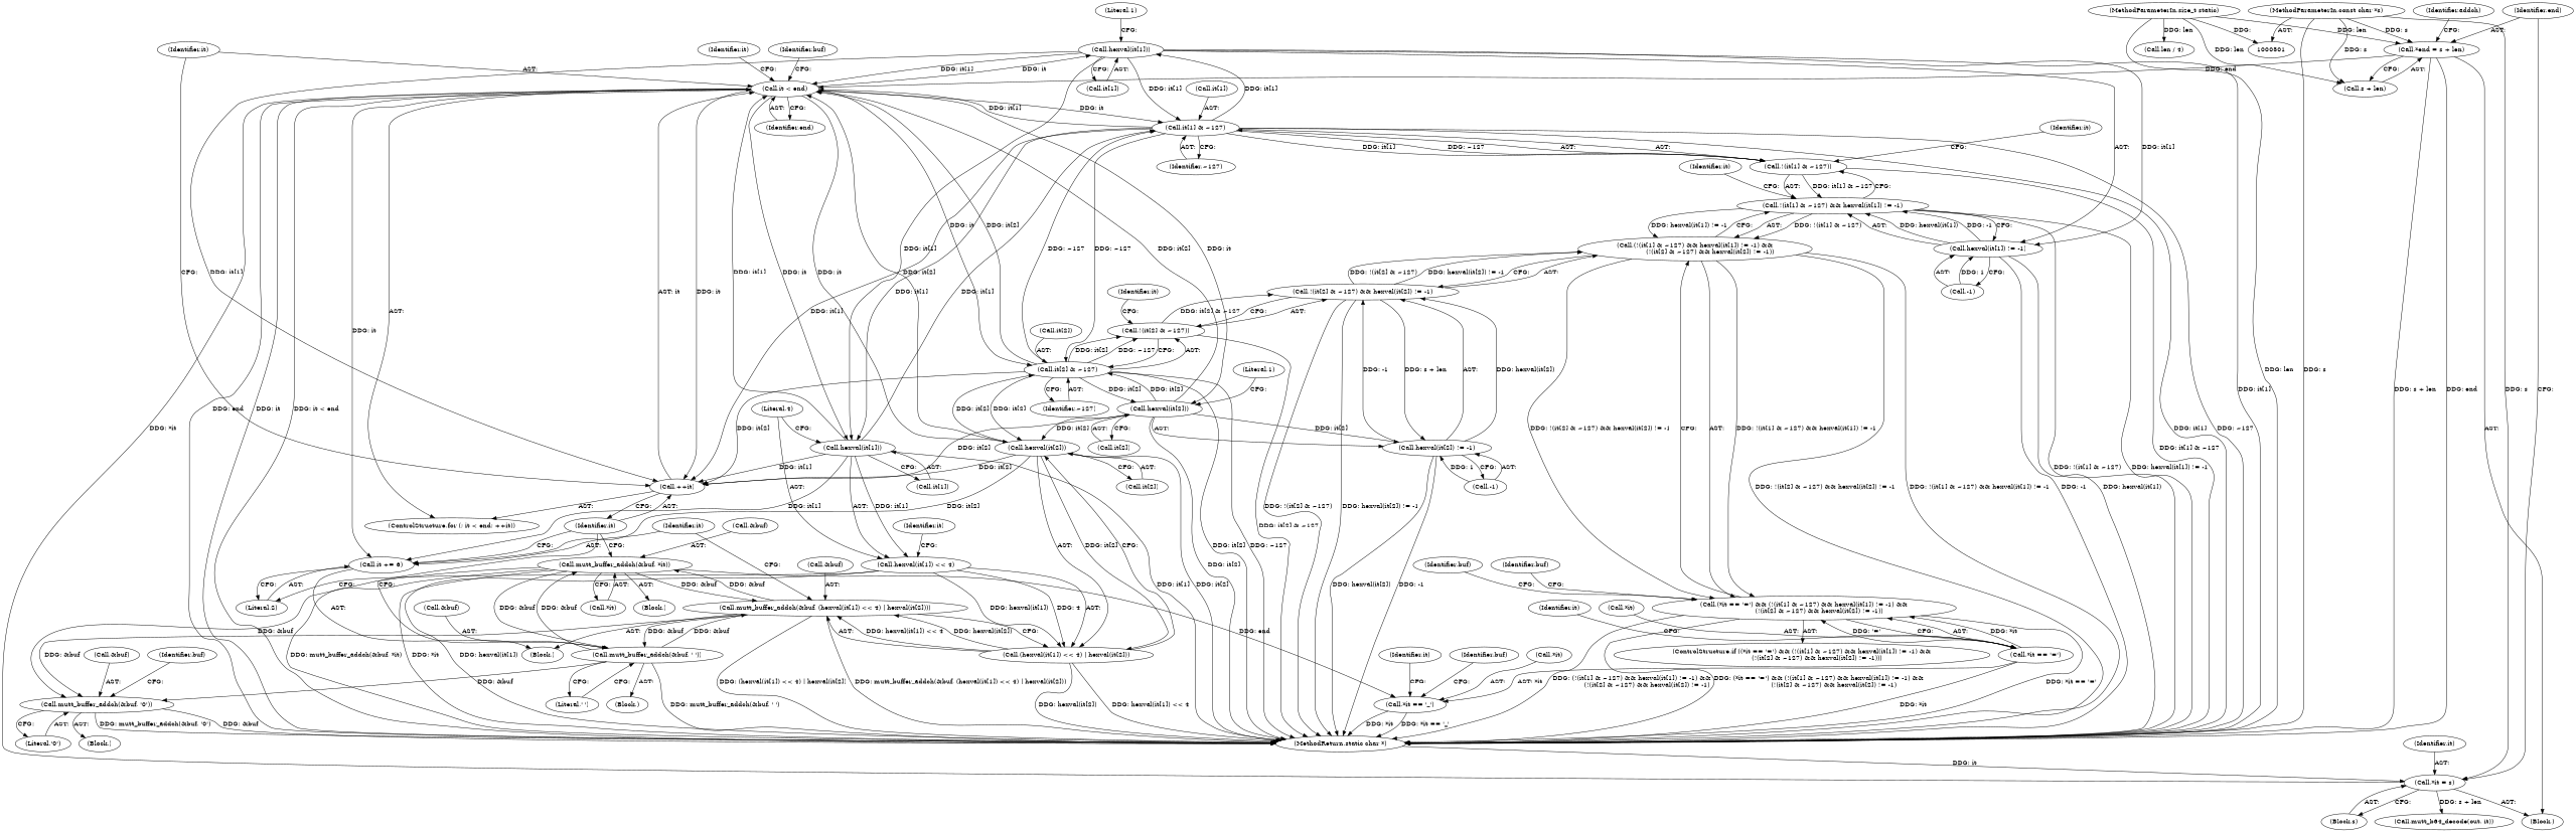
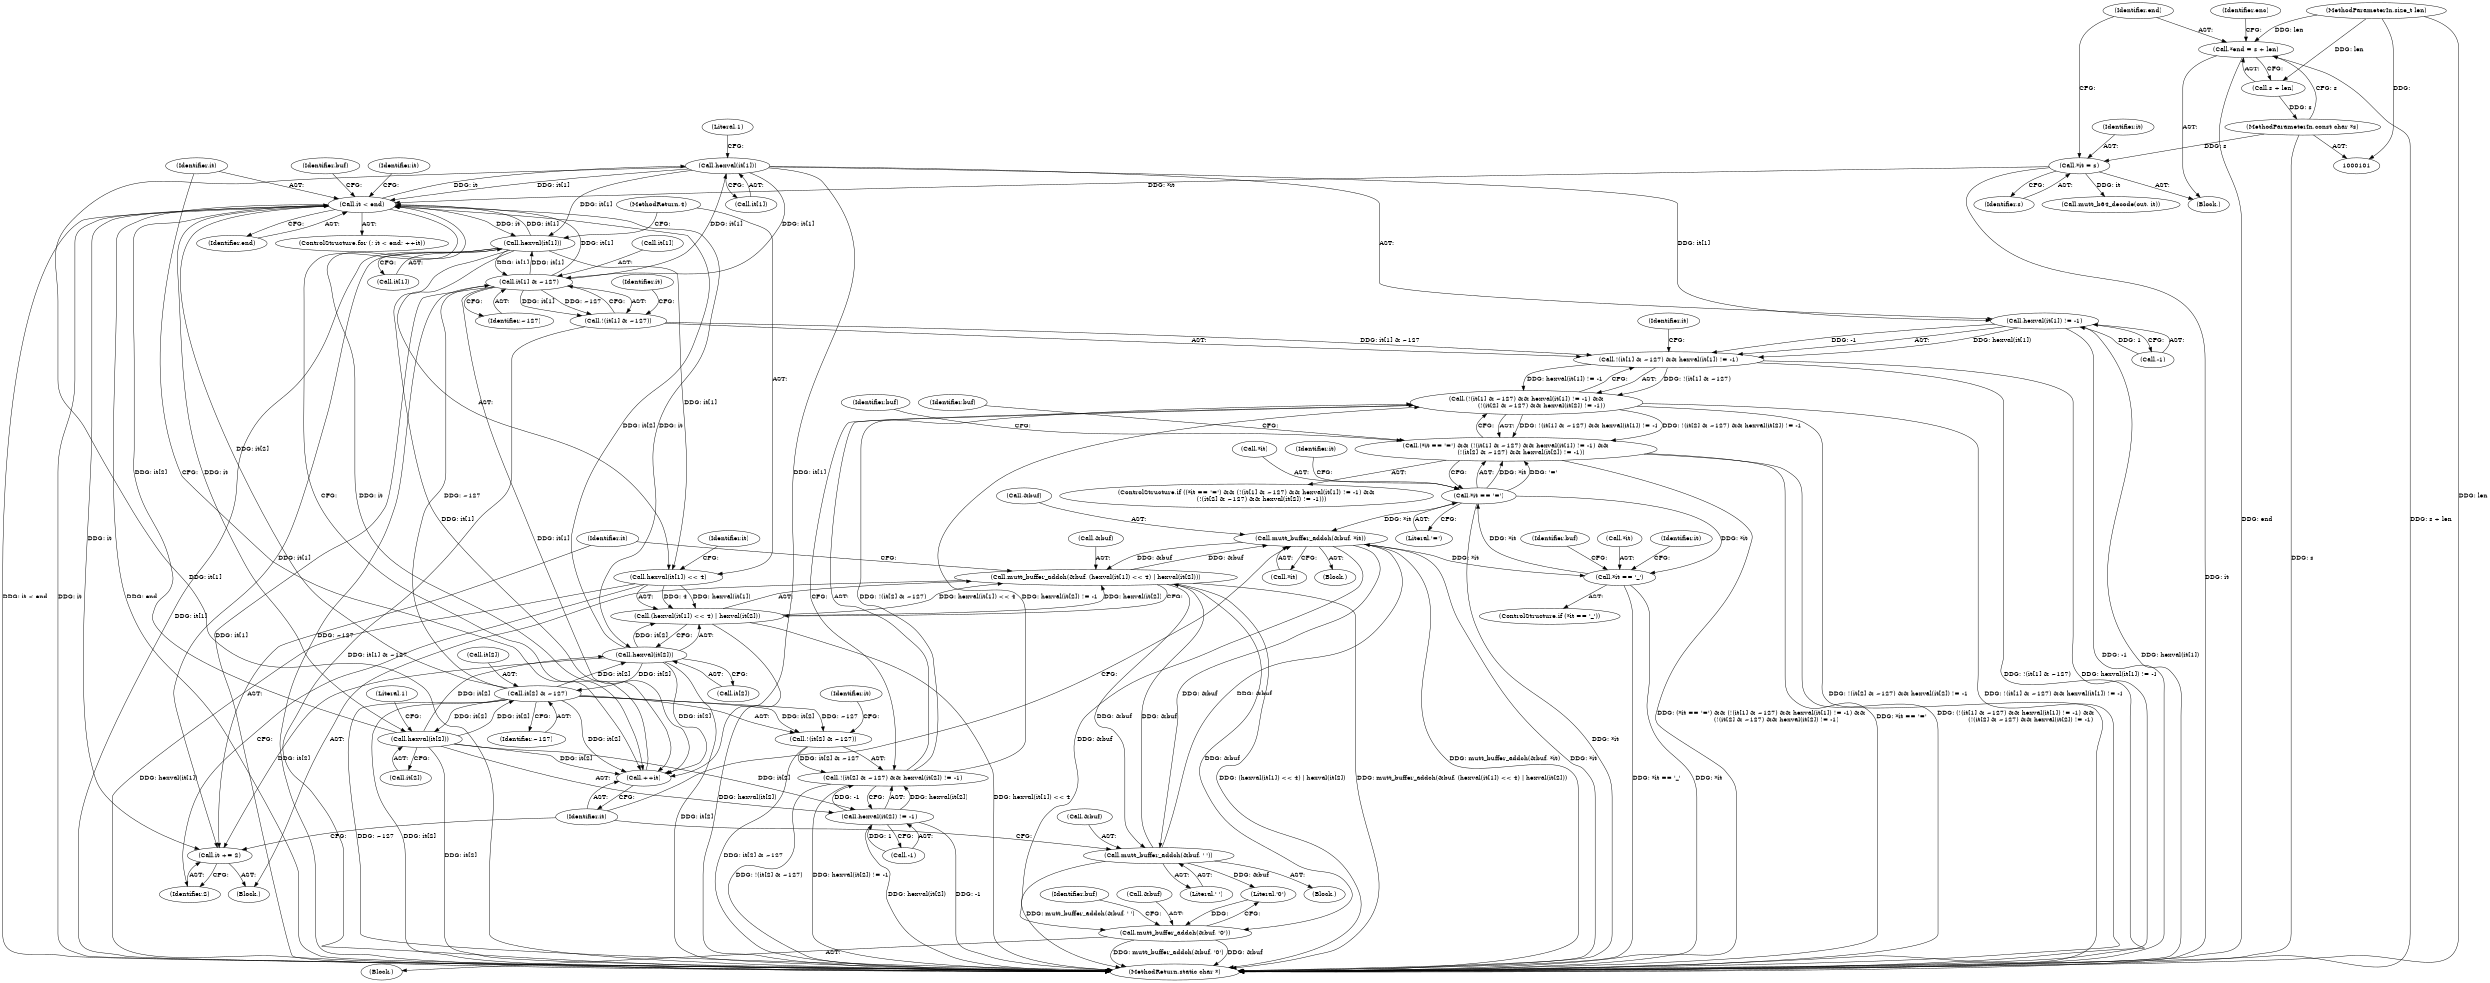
  digraph {
    n1 [label="(Call,hexval(it[1]))"]
    n2 [label="(Call,it < end)"]
    n3 [label="(Call,it[1] & ~127)"]
    n4 [label="(Call,hexval(it[1]))"]
    n5 [label="(Call,++it)"]
    n6 [label="(Call,hexval(it[1]) != -1)"]
    n7 [label="(Call,it[1])"]
    n8 [label="(MethodReturn,static char *)"]
    n9 [label="(Call,hexval(it[2]))"]
    n10 [label="(Call,it[2] & ~127)"]
    n11 [label="(Call,hexval(it[2]))"]
-   n12 [label="(Call,it += 6)"]
+   n12 [label="(Call,it += 2)"]
    n13 [label="(Identifier,end)"]
    n14 [label="(ControlStructure,for (; it < end; ++it))"]
    n15 [label="(Call,!(it[1] & ~127))"]
    n16 [label="(Identifier,~127)"]
    n17 [label="(Call,hexval(it[1]) << 4)"]
    n18 [label="(Call,it[1])"]
    n19 [label="(Identifier,it)"]
    n20 [label="(Call,!(it[1] & ~127) && hexval(it[1]) != -1)"]
    n21 [label="(Call,-1)"]
    n22 [label="(Call,hexval(it[2]) != -1)"]
    n23 [label="(Call,it[2])"]
    n24 [label="(Call,!(it[2] & ~127))"]
    n25 [label="(Identifier,~127)"]
    n26 [label="(Call,(hexval(it[1]) << 4) | hexval(it[2]))"]
    n27 [label="(Call,it[2])"]
    n28 [label="(Block,)"]
-   n29 [label="(Literal,2)"]
+   n29 [label="(Identifier,2)"]
    n30 [label="(Call,!(it[2] & ~127) && hexval(it[2]) != -1)"]
    n31 [label="(Call,-1)"]
    n32 [label="(Call,mutt_buffer_addch(&buf, (hexval(it[1]) << 4) | hexval(it[2])))"]
    n33 [label="(Call,*it = s)"]
-   n34 [label="(Block,s)"]
+   n34 [label="(Identifier,s)"]
    n35 [label="(Call,mutt_b64_decode(out, it))"]
    n36 [label="(Block,)"]
    n37 [label="(MethodParameterIn,const char *s)"]
    n38 [label="(Call,*end = s + len)"]
    n39 [label="(Call,s + len)"]
-   1000101 [label=1000501]
+   1000101
    n41 [label="(Call,mutt_buffer_addch(&buf, ' '))"]
    n42 [label="(Call,mutt_buffer_addch(&buf, *it))"]
-   n43 [label="(MethodParameterIn,size_t static)"]
-   n44 [label="(Call,len / 4)"]
+   n43 [label="(MethodParameterIn,size_t len)"]
    n45 [label="(Call,(!(it[1] & ~127) && hexval(it[1]) != -1) &&\n               (!(it[2] & ~127) && hexval(it[2]) != -1))"]
    n46 [label="(Call,(*it == '=') && (!(it[1] & ~127) && hexval(it[1]) != -1) &&\n               (!(it[2] & ~127) && hexval(it[2]) != -1))"]
    n47 [label="(Call,*it == '=')"]
    n48 [label="(ControlStructure,if ((*it == '=') && (!(it[1] & ~127) && hexval(it[1]) != -1) &&\n               (!(it[2] & ~127) && hexval(it[2]) != -1)))"]
    n49 [label="(Call,*it == '_')"]
-   n51 [label="(Literal,4)"]
+   n50 [label="(Literal,'=')"]
+   n51 [label="(MethodReturn,4)"]
    n52 [label="(Call,mutt_buffer_addch(&buf, '\0'))"]
    n53 [label="(Block,)"]
    n54 [label="(Literal,' ')"]
    n55 [label="(Call,*it)"]
    n56 [label="(Block,)"]
    n57 [label="(Block,)"]
    n58 [label="(Literal,'\0')"]
+   n59 [label="(ControlStructure,if (*it == '_'))"]
    n60 [label="(Identifier,it)"]
    n61 [label="(Identifier,buf)"]
    n62 [label="(Identifier,buf)"]
    n63 [label="(Literal,1)"]
    n64 [label="(Identifier,it)"]
    n65 [label="(Identifier,buf)"]
    n66 [label="(Literal,1)"]
    n67 [label="(Identifier,it)"]
    n68 [label="(Identifier,buf)"]
    n69 [label="(Call,&buf)"]
-   n70 [label="(Identifier,addch)"]
+   n70 [label="(Identifier,enc)"]
    n71 [label="(Identifier,it)"]
    n72 [label="(Identifier,end)"]
    n73 [label="(Identifier,it)"]
    n74 [label="(Identifier,it)"]
    n75 [label="(Call,it[2])"]
    n76 [label="(Call,*it)"]
    n77 [label="(Identifier,it)"]
    n78 [label="(Identifier,it)"]
    n79 [label="(Identifier,buf)"]
    n80 [label="(Call,&buf)"]
    n81 [label="(Call,&buf)"]
    n82 [label="(Identifier,it)"]
    n83 [label="(Call,&buf)"]
    n84 [label="(Call,*it)"]
    n85 [label="(Identifier,it)"]
    n86 [label="(Call,it[1])"]
    n1 -> n2 [label="DDG: it[1]"]
    n1 -> n3 [label="DDG: it[1]"]
    n1 -> n4 [label="DDG: it[1]"]
    n1 -> n5 [label="DDG: it[1]"]
    n1 -> n6 [label="AST: "]
    n1 -> n6 [label="DDG: it[1]"]
    n1 -> n7 [label="CFG: "]
    n1 -> n8 [label="DDG: it[1]"]
    n2 -> n1 [label="DDG: it"]
-   n2 -> n3 [label="DDG: it"]
    n2 -> n4 [label="DDG: it"]
-   n2 -> n5 [label="DDG: it"]
+   n2 -> n5 [label="CFG: "]
    n2 -> n8 [label="DDG: end"]
    n2 -> n8 [label="DDG: it"]
    n2 -> n8 [label="DDG: it < end"]
    n2 -> n9 [label="DDG: it"]
-   n2 -> n10 [label="DDG: it"]
    n2 -> n11 [label="DDG: it"]
    n2 -> n12 [label="DDG: it"]
    n2 -> n13 [label="CFG: "]
    n2 -> n14 [label="AST: "]
    n3 -> n1 [label="DDG: it[1]"]
    n3 -> n2 [label="DDG: it[1]"]
    n3 -> n4 [label="DDG: it[1]"]
    n3 -> n5 [label="DDG: it[1]"]
    n3 -> n8 [label="DDG: it[1]"]
    n3 -> n8 [label="DDG: ~127"]
-   n3 -> n10 [label="DDG: ~127"]
    n3 -> n15 [label="AST: "]
    n3 -> n15 [label="DDG: it[1]"]
    n3 -> n15 [label="DDG: ~127"]
    n3 -> n16 [label="CFG: "]
    n4 -> n2 [label="DDG: it[1]"]
    n4 -> n3 [label="DDG: it[1]"]
    n4 -> n5 [label="DDG: it[1]"]
    n4 -> n8 [label="DDG: it[1]"]
    n4 -> n12 [label="DDG: it[1]"]
    n4 -> n17 [label="AST: "]
    n4 -> n17 [label="DDG: it[1]"]
    n4 -> n18 [label="CFG: "]
-   n5 -> n2 [label="AST: it"]
-   n5 -> n14 [label="AST: "]
+   n5 -> n2 [label="DDG: it"]
    n5 -> n19 [label="CFG: "]
    n6 -> n8 [label="DDG: hexval(it[1])"]
    n6 -> n8 [label="DDG: -1"]
    n6 -> n20 [label="AST: "]
    n6 -> n20 [label="DDG: hexval(it[1])"]
    n6 -> n20 [label="DDG: -1"]
    n6 -> n21 [label="CFG: "]
    n7 -> n1 [label="AST: "]
    n9 -> n2 [label="DDG: it[2]"]
    n9 -> n5 [label="DDG: it[2]"]
    n9 -> n8 [label="DDG: it[2]"]
    n9 -> n10 [label="DDG: it[2]"]
    n9 -> n11 [label="DDG: it[2]"]
    n9 -> n22 [label="AST: "]
    n9 -> n22 [label="DDG: it[2]"]
    n9 -> n23 [label="CFG: "]
    n10 -> n2 [label="DDG: it[2]"]
    n10 -> n3 [label="DDG: ~127"]
    n10 -> n5 [label="DDG: it[2]"]
    n10 -> n8 [label="DDG: ~127"]
    n10 -> n8 [label="DDG: it[2]"]
    n10 -> n9 [label="DDG: it[2]"]
    n10 -> n11 [label="DDG: it[2]"]
    n10 -> n24 [label="AST: "]
    n10 -> n24 [label="DDG: it[2]"]
    n10 -> n24 [label="DDG: ~127"]
    n10 -> n25 [label="CFG: "]
    n11 -> n2 [label="DDG: it[2]"]
    n11 -> n5 [label="DDG: it[2]"]
    n11 -> n8 [label="DDG: it[2]"]
    n11 -> n10 [label="DDG: it[2]"]
    n11 -> n12 [label="DDG: it[2]"]
    n11 -> n26 [label="AST: "]
    n11 -> n26 [label="DDG: it[2]"]
    n11 -> n27 [label="CFG: "]
    n12 -> n28 [label="AST: "]
    n12 -> n29 [label="CFG: "]
    n13 -> n2 [label="AST: "]
-   n15 -> n3 [label="AST: "]
+   n15 -> n3 [label="CFG: "]
    n15 -> n8 [label="DDG: it[1] & ~127"]
    n15 -> n20 [label="AST: "]
    n15 -> n20 [label="DDG: it[1] & ~127"]
    n16 -> n3 [label="AST: "]
    n17 -> n8 [label="DDG: hexval(it[1])"]
    n17 -> n26 [label="AST: "]
    n17 -> n26 [label="DDG: hexval(it[1])"]
    n17 -> n26 [label="DDG: 4"]
    n17 -> n29 [label="CFG: "]
    n18 -> n4 [label="AST: "]
    n19 -> n5 [label="AST: "]
    n19 -> n12 [label="CFG: "]
    n19 -> n41 [label="CFG: "]
    n19 -> n42 [label="CFG: "]
-   n20 -> n6 [label="CFG: "]
    n20 -> n8 [label="DDG: !(it[1] & ~127)"]
    n20 -> n8 [label="DDG: hexval(it[1]) != -1"]
-   n20 -> n15 [label="CFG: "]
    n20 -> n45 [label="AST: "]
    n20 -> n45 [label="DDG: !(it[1] & ~127)"]
    n20 -> n45 [label="DDG: hexval(it[1]) != -1"]
    n21 -> n6 [label="AST: "]
    n21 -> n6 [label="DDG: 1"]
    n22 -> n8 [label="DDG: hexval(it[2])"]
    n22 -> n8 [label="DDG: -1"]
    n22 -> n30 [label="AST: "]
    n22 -> n30 [label="DDG: hexval(it[2])"]
    n22 -> n30 [label="DDG: -1"]
    n22 -> n31 [label="CFG: "]
    n23 -> n9 [label="AST: "]
    n24 -> n8 [label="DDG: it[2] & ~127"]
-   n24 -> n10 [label="CFG: "]
    n24 -> n30 [label="AST: "]
    n24 -> n30 [label="DDG: it[2] & ~127"]
    n25 -> n10 [label="AST: "]
    n26 -> n8 [label="DDG: hexval(it[1]) << 4"]
    n26 -> n8 [label="DDG: hexval(it[2])"]
    n26 -> n11 [label="CFG: "]
    n26 -> n32 [label="AST: "]
    n26 -> n32 [label="DDG: hexval(it[1]) << 4"]
    n26 -> n32 [label="DDG: hexval(it[2])"]
    n27 -> n11 [label="AST: "]
    n29 -> n12 [label="AST: "]
    n30 -> n8 [label="DDG: !(it[2] & ~127)"]
    n30 -> n8 [label="DDG: hexval(it[2]) != -1"]
-   n30 -> n22 [label="DDG: s + len"]
-   n30 -> n24 [label="CFG: "]
+   n30 -> n22 [label="CFG: "]
    n30 -> n45 [label="AST: "]
    n30 -> n45 [label="DDG: !(it[2] & ~127)"]
    n30 -> n45 [label="DDG: hexval(it[2]) != -1"]
    n31 -> n22 [label="AST: "]
    n31 -> n22 [label="DDG: 1"]
    n32 -> n8 [label="DDG: (hexval(it[1]) << 4) | hexval(it[2])"]
    n32 -> n8 [label="DDG: mutt_buffer_addch(&buf, (hexval(it[1]) << 4) | hexval(it[2]))"]
    n32 -> n26 [label="CFG: "]
    n32 -> n28 [label="AST: "]
    n32 -> n41 [label="DDG: &buf"]
    n32 -> n42 [label="DDG: &buf"]
    n32 -> n52 [label="DDG: &buf"]
    n33 -> n2 [label="DDG: *it"]
-   n8 -> n33 [label="DDG: it"]
+   n33 -> n8 [label="DDG: it"]
    n33 -> n34 [label="CFG: "]
-   n33 -> n35 [label="DDG: s + len"]
+   n33 -> n35 [label="DDG: it"]
    n33 -> n36 [label="AST: "]
    n34 -> n33 [label="AST: "]
    n37 -> n8 [label="DDG: s"]
    n37 -> n33 [label="DDG: s"]
-   n37 -> n38 [label="DDG: s"]
-   n37 -> n39 [label="DDG: s"]
+   n37 -> n38 [label="CFG: s"]
+   n39 -> n37 [label="DDG: s"]
    n37 -> 1000101 [label="AST: "]
-   n38 -> n2 [label="DDG: end"]
    n38 -> n8 [label="DDG: end"]
    n38 -> n8 [label="DDG: s + len"]
    n38 -> n36 [label="AST: "]
    n38 -> n39 [label="CFG: "]
    n39 -> n38 [label="AST: "]
    n41 -> n8 [label="DDG: mutt_buffer_addch(&buf, ' ')"]
    n41 -> n32 [label="DDG: &buf"]
    n41 -> n42 [label="DDG: &buf"]
-   n41 -> n52 [label="DDG: &buf"]
+   n41 -> n58 [label="DDG: &buf"]
    n41 -> n53 [label="AST: "]
-   n41 -> n54 [label="CFG: "]
+   n41 -> n54 [label="AST: "]
    n42 -> n8 [label="DDG: *it"]
    n42 -> n8 [label="DDG: mutt_buffer_addch(&buf, *it)"]
    n42 -> n32 [label="DDG: &buf"]
    n42 -> n41 [label="DDG: &buf"]
-   n42 -> n49 [label="DDG: end"]
+   n42 -> n49 [label="DDG: *it"]
    n42 -> n52 [label="DDG: &buf"]
    n42 -> n55 [label="CFG: "]
    n42 -> n56 [label="AST: "]
    n43 -> n8 [label="DDG: len"]
    n43 -> n38 [label="DDG: len"]
    n43 -> n39 [label="DDG: len"]
    n43 -> 1000101 [label="DDG: "]
-   n43 -> n44 [label="DDG: len"]
    n45 -> n8 [label="DDG: !(it[2] & ~127) && hexval(it[2]) != -1"]
    n45 -> n8 [label="DDG: !(it[1] & ~127) && hexval(it[1]) != -1"]
    n45 -> n20 [label="CFG: "]
    n45 -> n30 [label="CFG: "]
    n45 -> n46 [label="AST: "]
    n45 -> n46 [label="DDG: !(it[1] & ~127) && hexval(it[1]) != -1"]
    n45 -> n46 [label="DDG: !(it[2] & ~127) && hexval(it[2]) != -1"]
    n46 -> n8 [label="DDG: *it == '='"]
    n46 -> n8 [label="DDG: (!(it[1] & ~127) && hexval(it[1]) != -1) &&\n               (!(it[2] & ~127) && hexval(it[2]) != -1)"]
    n46 -> n8 [label="DDG: (*it == '=') && (!(it[1] & ~127) && hexval(it[1]) != -1) &&\n               (!(it[2] & ~127) && hexval(it[2]) != -1)"]
    n46 -> n45 [label="CFG: "]
    n46 -> n47 [label="CFG: "]
    n46 -> n48 [label="AST: "]
    n47 -> n8 [label="DDG: *it"]
+   n47 -> n42 [label="DDG: *it"]
    n47 -> n46 [label="AST: "]
    n47 -> n46 [label="DDG: *it"]
    n47 -> n46 [label="DDG: '='"]
-   n47 -> n49 [label="AST: *it"]
+   n47 -> n49 [label="DDG: *it"]
+   n47 -> n50 [label="CFG: "]
    n49 -> n8 [label="DDG: *it == '_'"]
    n49 -> n8 [label="DDG: *it"]
+   n49 -> n47 [label="DDG: *it"]
+   n49 -> n59 [label="AST: "]
+   n50 -> n47 [label="AST: "]
    n51 -> n4 [label="CFG: "]
    n51 -> n17 [label="AST: "]
    n52 -> n8 [label="DDG: &buf"]
    n52 -> n8 [label="DDG: mutt_buffer_addch(&buf, '\0')"]
    n52 -> n57 [label="AST: "]
    n52 -> n58 [label="CFG: "]
-   n54 -> n41 [label="CFG: "]
+   n54 -> n41 [label="AST: "]
    n55 -> n42 [label="AST: "]
-   n58 -> n52 [label="AST: "]
+   n58 -> n52 [label="DDG: "]
    n60 -> n33 [label="AST: "]
    n61 -> n46 [label="CFG: "]
    n62 -> n46 [label="CFG: "]
    n63 -> n9 [label="CFG: "]
    n64 -> n2 [label="CFG: "]
    n65 -> n49 [label="CFG: "]
    n66 -> n1 [label="CFG: "]
    n67 -> n47 [label="CFG: "]
    n68 -> n2 [label="CFG: "]
    n69 -> n32 [label="AST: "]
    n70 -> n38 [label="CFG: "]
    n71 -> n24 [label="CFG: "]
    n72 -> n33 [label="CFG: "]
    n72 -> n38 [label="AST: "]
    n73 -> n15 [label="CFG: "]
    n74 -> n2 [label="AST: "]
    n74 -> n5 [label="CFG: "]
    n75 -> n10 [label="AST: "]
    n76 -> n49 [label="AST: "]
    n77 -> n12 [label="AST: "]
    n77 -> n32 [label="CFG: "]
    n78 -> n17 [label="CFG: "]
    n79 -> n52 [label="CFG: "]
    n80 -> n42 [label="AST: "]
    n81 -> n52 [label="AST: "]
    n82 -> n49 [label="CFG: "]
    n83 -> n41 [label="AST: "]
    n84 -> n47 [label="AST: "]
    n85 -> n20 [label="CFG: "]
    n86 -> n3 [label="AST: "]
  }
